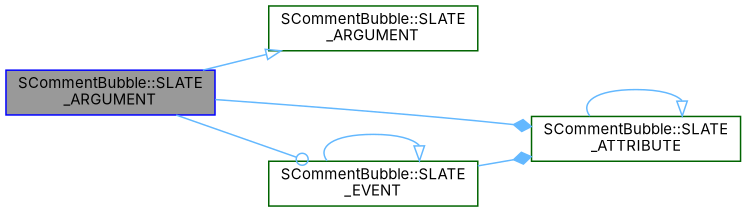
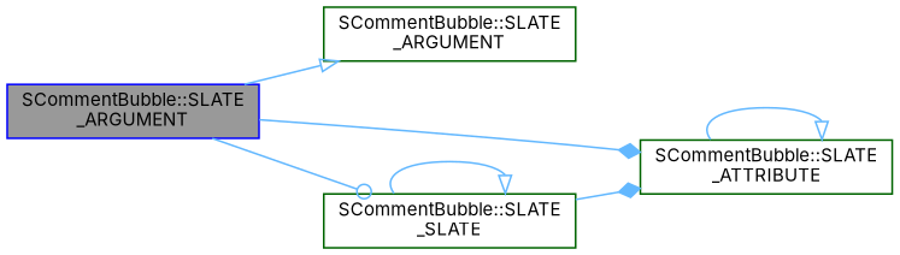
  digraph {
    fontname=Inter
    rankdir=LR
    node [color=darkgreen fillcolor=white fontname=Inter fontsize=10 shape=box style=filled]
    edge [arrowhead=onormal color=steelblue1 fontname=Inter fontsize=10 labelfontname=Helvetica labelfontsize=10 style=solid]
    n1 [color=blue fillcolor=grey60 fontcolor=black height=0.2 label="SCommentBubble::SLATE\l_ARGUMENT" width=0.4]
    n2 [height=0.2 label="SCommentBubble::SLATE\l_ARGUMENT" width=0.4]
    n3 [height=0.2 label="SCommentBubble::SLATE\l_ATTRIBUTE" width=0.4]
-   n4 [height=0.2 label="SCommentBubble::SLATE\l_EVENT" width=0.4]
+   n4 [height=0.2 label="SCommentBubble::SLATE\l_SLATE" width=0.4]
    n1 -> n2
    n1 -> n3 [arrowhead=diamond]
    n1 -> n4 [arrowhead=odot]
    n3 -> n3
    n4 -> n3 [arrowhead=diamond]
    n4 -> n4
  }
